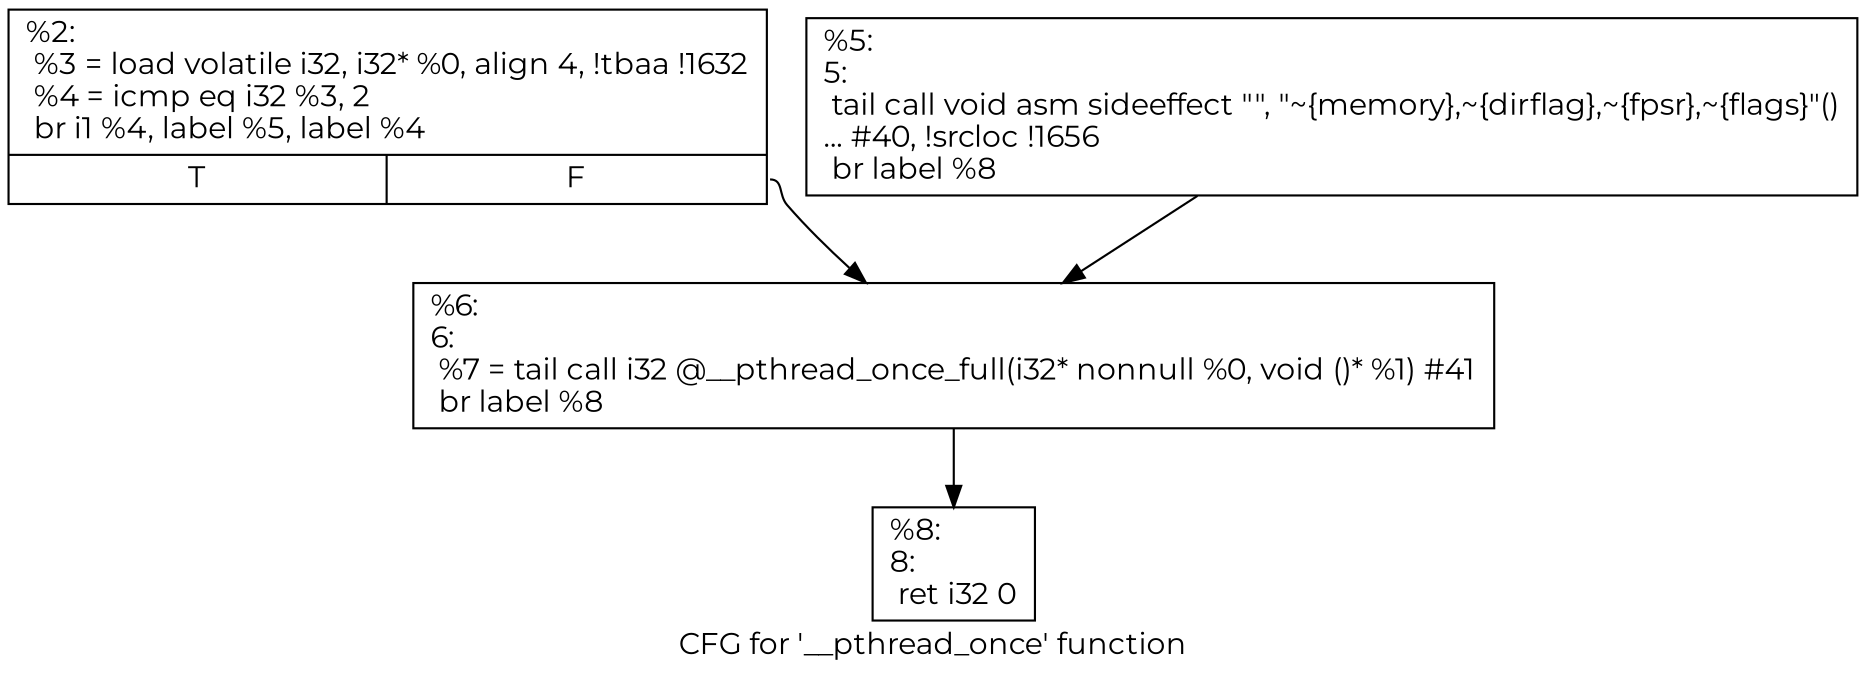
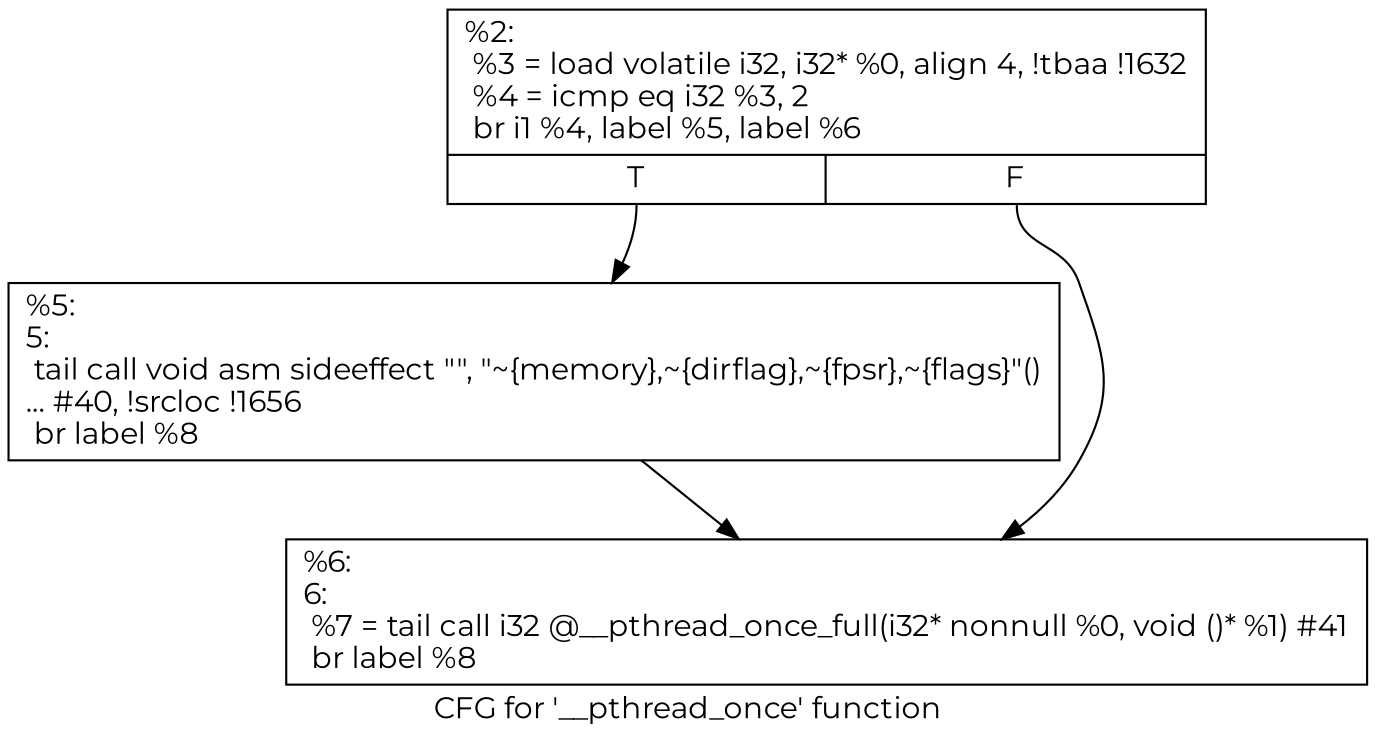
  digraph {
    fontname=Montserrat
    label="CFG for '__pthread_once' function"
    node [fontname=Montserrat shape=record]
    edge [fontname=Montserrat]
-   n1 [label="{%2:\l  %3 = load volatile i32, i32* %0, align 4, !tbaa !1632\l  %4 = icmp eq i32 %3, 2\l  br i1 %4, label %5, label %4\l|{<s0>T|<s1>F}}"]
+   n1 [label="{%2:\l  %3 = load volatile i32, i32* %0, align 4, !tbaa !1632\l  %4 = icmp eq i32 %3, 2\l  br i1 %4, label %5, label %6\l|{<s0>T|<s1>F}}"]
    n2 [label="{%5:\l5:                                                \l  tail call void asm sideeffect \"\", \"~\{memory\},~\{dirflag\},~\{fpsr\},~\{flags\}\"()\l... #40, !srcloc !1656\l  br label %8\l}"]
    n3 [label="{%6:\l6:                                                \l  %7 = tail call i32 @__pthread_once_full(i32* nonnull %0, void ()* %1) #41\l  br label %8\l}"]
-   n4 [label="{%8:\l8:                                                \l  ret i32 0\l}"]
+   n1 -> n2 [tailport=s0]
    n1 -> n3 [tailport=s1]
    n2 -> n3
-   n3 -> n4
  }
